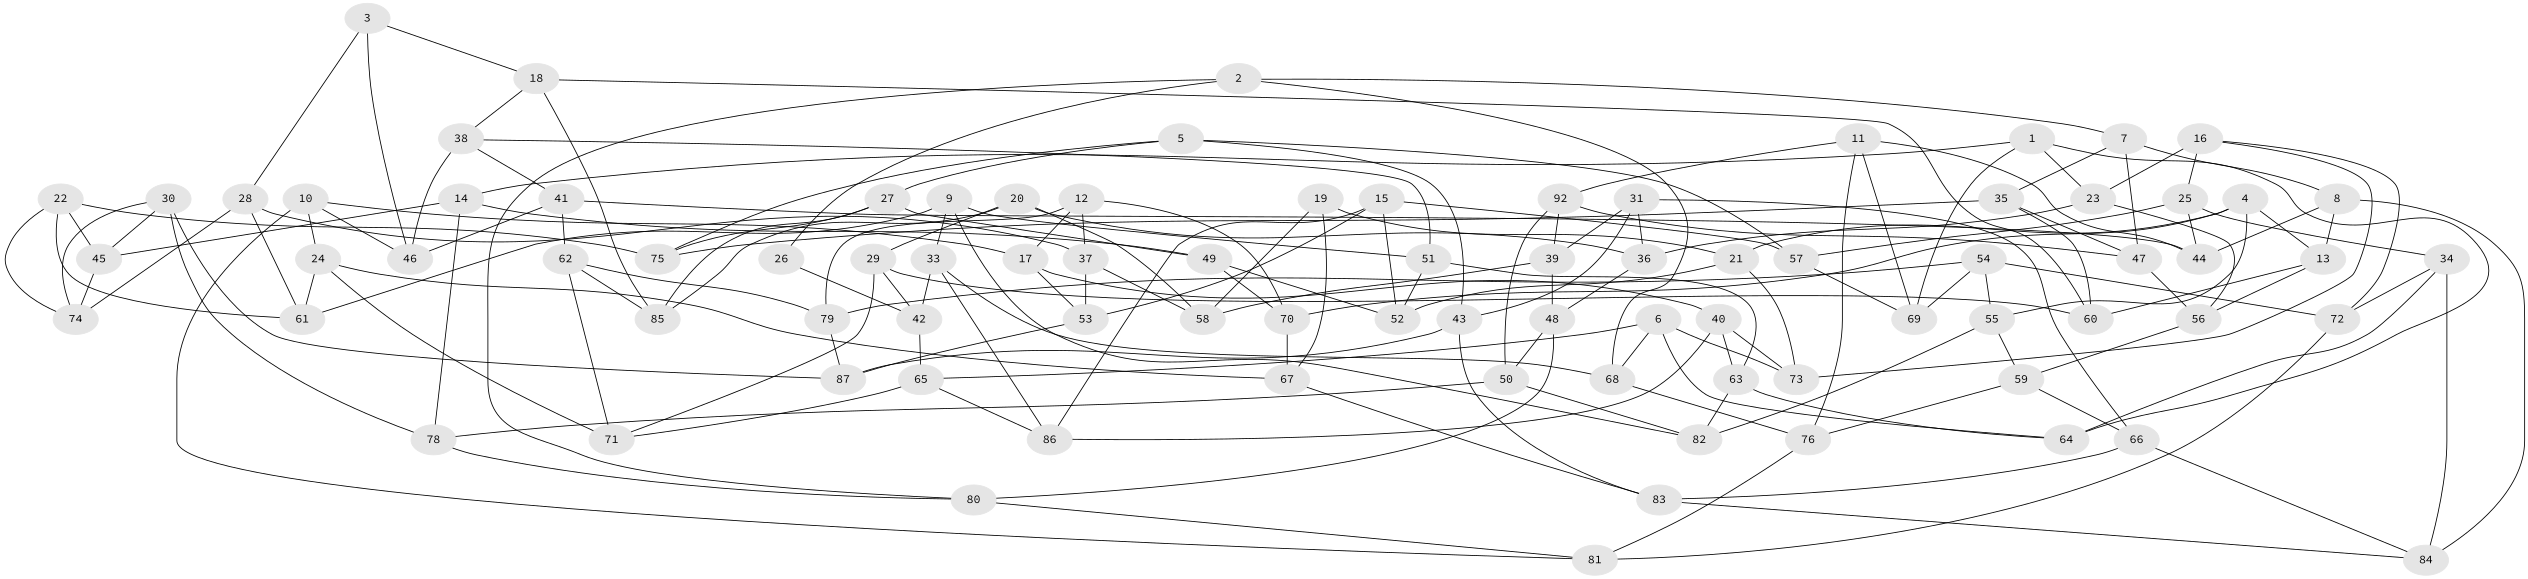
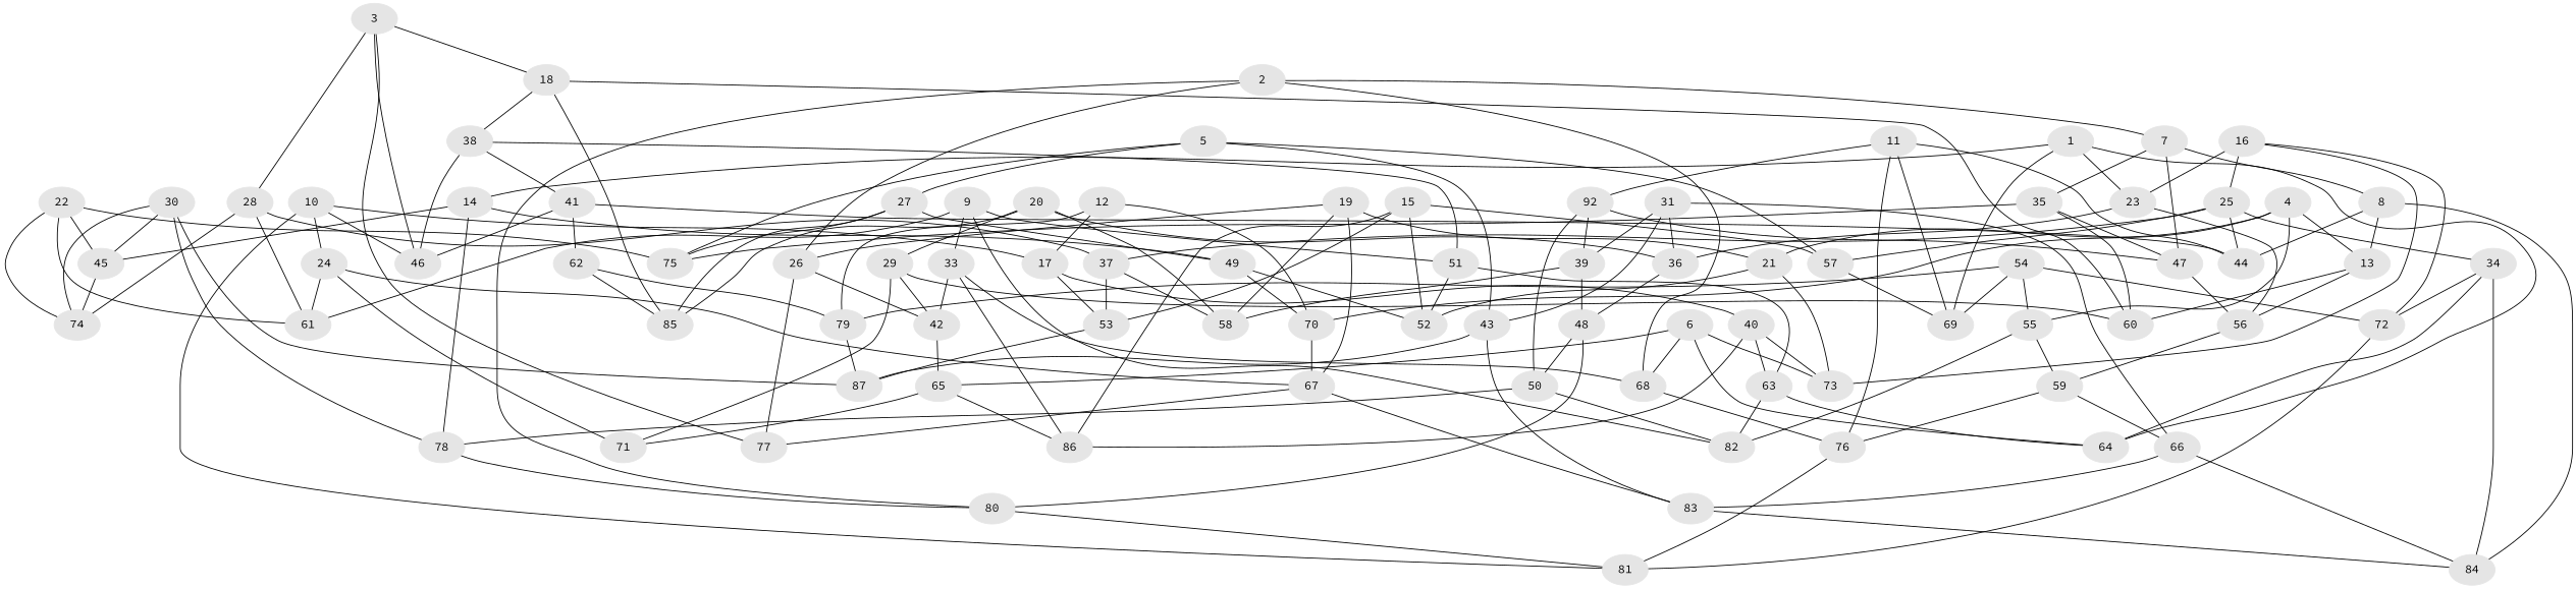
  graph {
    fontname="Source Code Pro"
    node [color=gray90 fontname="Source Code Pro" style=filled]
    edge [fontname="Source Code Pro"]
    1
    14
    23
    64
    69
    45
    49
    78
    56
    36
    2
    7
    26
    68
    80
    8
    35
    47
+   77
    42
    76
    81
    3
    18
    28
    46
    60
    38
    85
    61
    37
    74
    4
    13
    21
    55
    70
    73
    52
    82
    59
    67
    5
    27
    43
    57
    75
    87
    83
    6
    65
    86
    71
    44
    84
    9
    33
    51
    63
    10
    17
    24
    53
    40
    11
    n66 [label=92]
    39
    50
    12
    79
    58
    15
    16
    25
    72
    34
    41
    19
    20
    29
    48
    22
    30
    31
    66
    62
    54
    1 -- 14
    1 -- 23
    1 -- 64
    1 -- 69
    14 -- 45
    14 -- 49
    14 -- 78
    23 -- 56
    23 -- 36
    45 -- 74
    49 -- 70
    49 -- 52
    78 -- 80
    56 -- 59
    36 -- 48
    2 -- 7
    2 -- 26
    2 -- 68
    2 -- 80
    7 -- 8
    7 -- 35
    7 -- 47
+   26 -- 77
    26 -- 42
    68 -- 76
    80 -- 81
    8 -- 13
    8 -- 44
    8 -- 84
    35 -- 47
    35 -- 60
    35 -- 75
    47 -- 56
    42 -- 65
    76 -- 81
+   3 -- 77
    3 -- 18
    3 -- 28
    3 -- 46
    18 -- 60
    18 -- 38
    18 -- 85
    28 -- 61
    28 -- 37
    28 -- 74
    38 -- 46
    38 -- 51
    38 -- 41
    37 -- 53
    37 -- 58
    4 -- 13
    4 -- 21
    4 -- 55
    4 -- 70
    13 -- 56
    13 -- 60
    21 -- 73
    21 -- 52
    55 -- 82
    55 -- 59
    70 -- 67
    59 -- 76
    59 -- 66
+   67 -- 77
    67 -- 83
    5 -- 27
    5 -- 43
    5 -- 57
    5 -- 75
    27 -- 49
    27 -- 85
    27 -- 75
    43 -- 87
    43 -- 83
    57 -- 69
    83 -- 84
    6 -- 64
    6 -- 68
    6 -- 73
    6 -- 65
    65 -- 86
    65 -- 71
    9 -- 61
    9 -- 82
    9 -- 33
    9 -- 51
    33 -- 68
    33 -- 42
    33 -- 86
    51 -- 52
    51 -- 63
    63 -- 64
    63 -- 82
    10 -- 81
    10 -- 46
    10 -- 17
    10 -- 24
    17 -- 53
    17 -- 40
    24 -- 61
    24 -- 67
    24 -- 71
    53 -- 87
    40 -- 73
    40 -- 86
    40 -- 63
    11 -- 69
    11 -- 76
    11 -- 44
    11 -- n66
    n66 -- 47
    n66 -- 39
    n66 -- 50
    39 -- 58
    39 -- 48
    50 -- 78
    50 -- 82
-   12 -- 37
+   25 -- 37
    12 -- 70
    12 -- 17
    12 -- 79
    79 -- 87
    15 -- 52
    15 -- 57
    15 -- 86
    15 -- 53
    16 -- 23
    16 -- 73
    16 -- 25
    16 -- 72
    25 -- 57
    25 -- 44
    25 -- 34
    72 -- 81
    34 -- 64
    34 -- 84
    34 -- 72
    41 -- 46
    41 -- 44
    41 -- 62
+   19 -- 26
    19 -- 21
    19 -- 67
    19 -- 58
    20 -- 36
    20 -- 85
    20 -- 58
    20 -- 29
    29 -- 42
    29 -- 60
    29 -- 71
    48 -- 80
    48 -- 50
    22 -- 45
    22 -- 61
    22 -- 74
    22 -- 75
    30 -- 45
    30 -- 78
    30 -- 74
    30 -- 87
    31 -- 36
    31 -- 43
    31 -- 39
    31 -- 66
    66 -- 83
    66 -- 84
    62 -- 85
-   62 -- 71
    62 -- 79
    54 -- 69
    54 -- 55
    54 -- 79
    54 -- 72
  }
